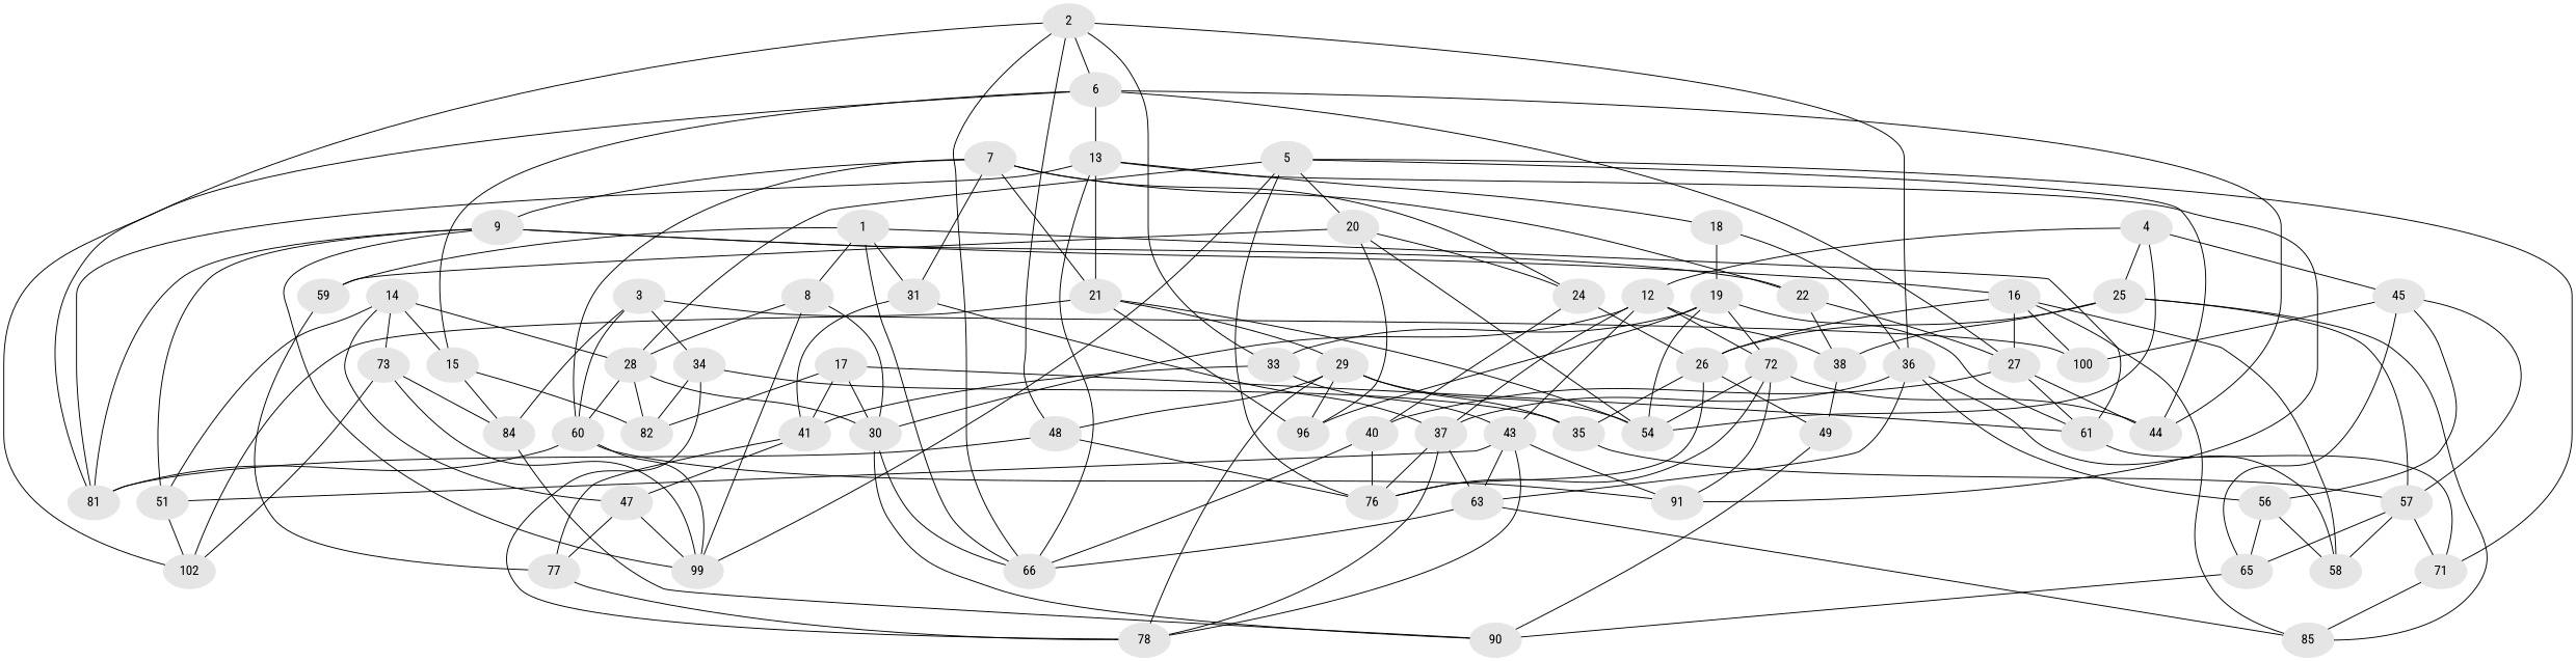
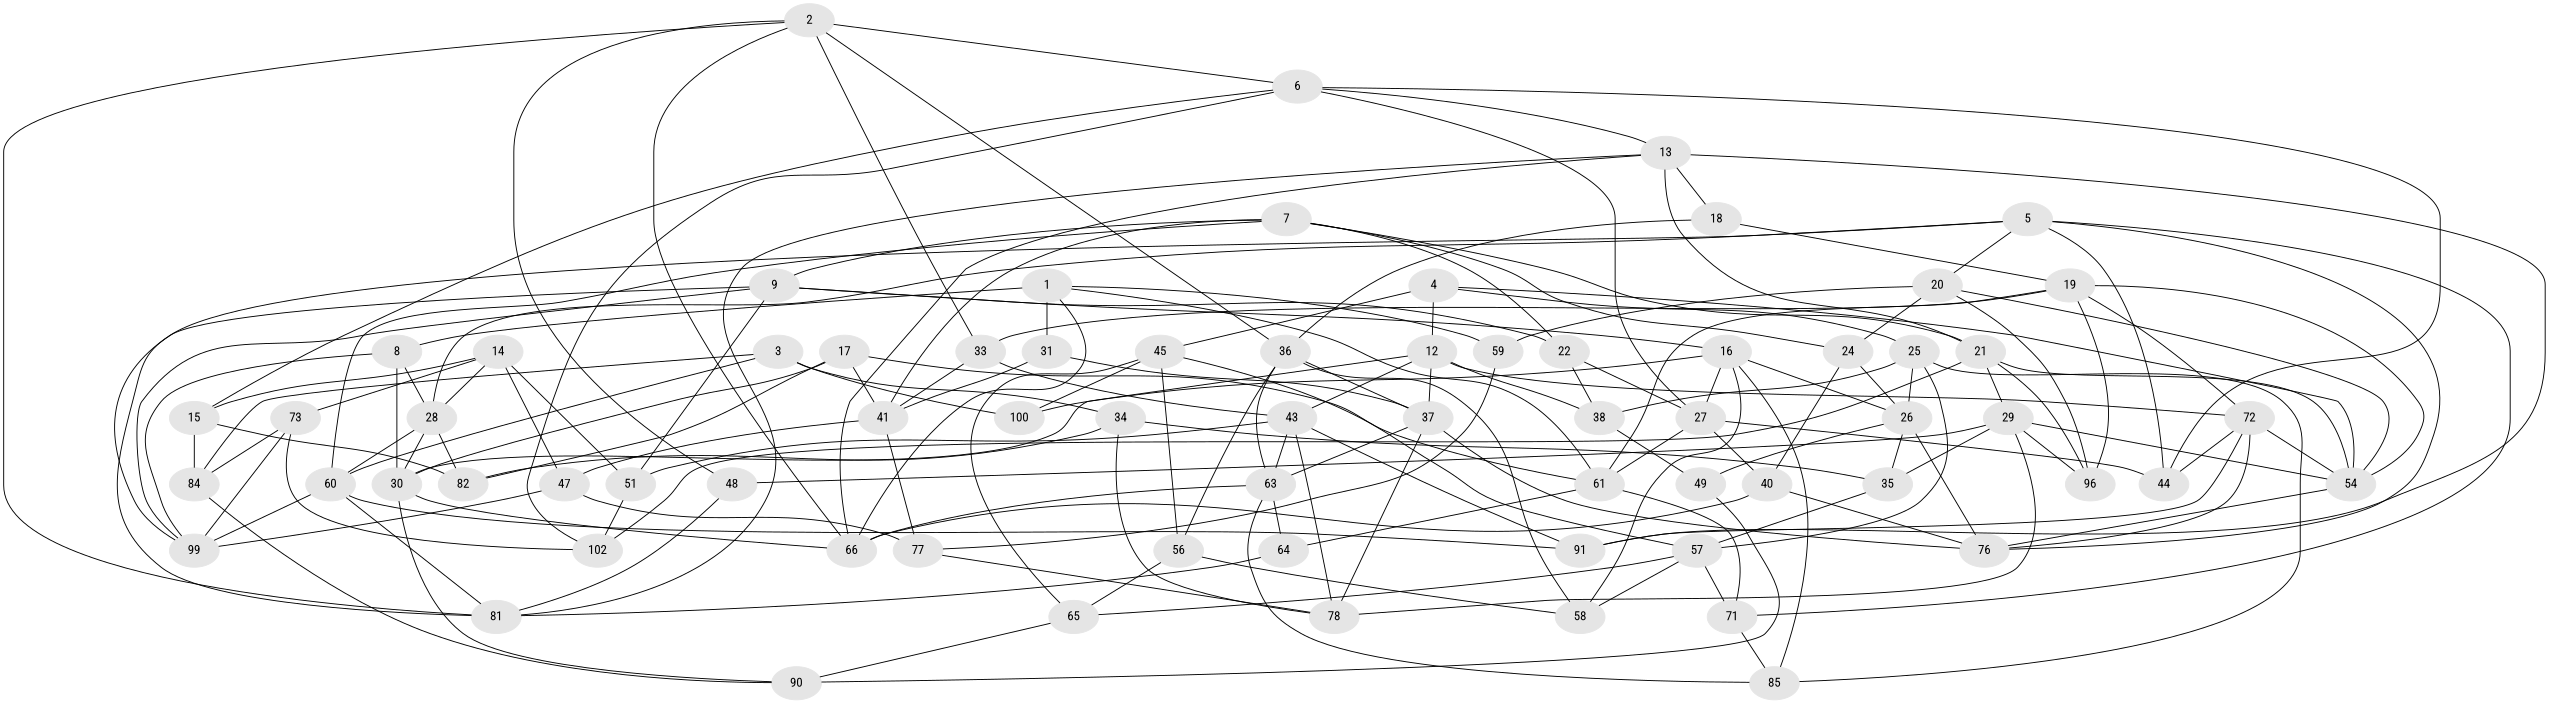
  graph {
    fontname="Roboto Condensed"
    node [color=gray90 fontname="Roboto Condensed" style=filled]
    edge [fontname="Roboto Condensed"]
    1 [super="+10"]
    8
    31
    59
    61 [super="+103"]
    66 [super="+94"]
    28 [super="+69"]
    99 [super="+101"]
    30 [super="+86"]
    41 [super="+55"]
    37 [super="+95"]
    77
    71
+   64
    2 [super="+80"]
    6 [super="+87"]
    33
    36 [super="+52"]
    48
    81 [super="+83"]
    44
    13 [super="+67"]
    15
    27 [super="+42"]
    102
    43 [super="+70"]
    58
    56
    63 [super="+68"]
    76 [super="+93"]
    3
    34
    60 [super="+75"]
    84
    100
    82
    35
    78
    91
    90
    12 [super="+46"]
    n42 [label=72 super="+74"]
    38
    4
    25 [super="+97"]
    45 [super="+104"]
    54 [super="+88"]
    26 [super="+53"]
    85
    57 [super="+62"]
    65
    5 [super="+11"]
    20 [super="+98"]
    24
    96
    21 [super="+79"]
    18
    40
    7 [super="+23"]
    9 [super="+89"]
    22
    16 [super="+50"]
    51
    29 [super="+92"]
    47
    49
    19 [super="+39"]
    14 [super="+72"]
    73
    17
    1 -- 8
    1 -- 31 [weight=2]
    1 -- 59
    1 -- 61
    1 -- 66
    8 -- 28
    8 -- 99
    8 -- 30
    31 -- 41
    31 -- 37
    59 -- 77
    61 -- 71
+   61 -- 64
    28 -- 30
    28 -- 60
    28 -- 82
    30 -- 66
    30 -- 90
    41 -- 77
    41 -- 47
    37 -- 63
    37 -- 76
    37 -- 78
    77 -- 78
    71 -- 85
+   64 -- 81
    2 -- 66
    2 -- 6
    2 -- 33
    2 -- 36
    2 -- 48
    2 -- 81
    6 -- 44
    6 -- 13
    6 -- 15
    6 -- 27
    6 -- 102
    33 -- 41
    33 -- 43
    36 -- 37
    36 -- 58
    36 -- 56
    36 -- 63
    48 -- 81
-   48 -- 76
+   54 -- 76
    13 -- 66
    13 -- 81
    13 -- 91
    13 -- 21
    13 -- 18
    15 -- 84
    15 -- 82
    27 -- 61
    27 -- 44
    27 -- 40
    43 -- 63
    43 -- 78
    43 -- 91
    43 -- 51
    56 -- 58
    56 -- 65
    63 -- 66
+   63 -- 64
    63 -- 85
    3 -- 34
    3 -- 60
    3 -- 84
    3 -- 100
    34 -- 82
    34 -- 35
    34 -- 78
    60 -- 99
    60 -- 81
    60 -- 91
    84 -- 90
    35 -- 57
    12 -- 30
    12 -- 37
    12 -- 43
    12 -- n42
    12 -- 38
    n42 -- 44
    n42 -- 76
    n42 -- 91
    n42 -- 54
    38 -- 49
    4 -- 12
    4 -- 25
    4 -- 45
    4 -- 54
    25 -- 38
    25 -- 26
    25 -- 85
    25 -- 57
    45 -- 56
    45 -- 100 [weight=2]
    45 -- 57
    45 -- 65
    26 -- 76
    26 -- 35
    26 -- 49
    57 -- 71
    57 -- 58
    57 -- 65
    65 -- 90
    5 -- 28
    5 -- 99
    5 -- 71
    5 -- 44
    5 -- 76
    5 -- 20
    20 -- 59 [weight=2]
    20 -- 54
    20 -- 24
    20 -- 96
    24 -- 26
    24 -- 40
    21 -- 102
    21 -- 54
    21 -- 96
    21 -- 29
    18 -- 36
    18 -- 19
    40 -- 66
    40 -- 76
-   7 -- 31
+   7 -- 41
    7 -- 60
    7 -- 24
    7 -- 21
    7 -- 9
    7 -- 22
    9 -- 99
    9 -- 81
    9 -- 22
    9 -- 16
    9 -- 51
    22 -- 27
    22 -- 38
    16 -- 27
    16 -- 58
    16 -- 100
    16 -- 26
    16 -- 85
    51 -- 102
    29 -- 48
    29 -- 35
    29 -- 78
    29 -- 54
    29 -- 96
    47 -- 99
    47 -- 77
    49 -- 90
    19 -- 61
    19 -- 33
    19 -- n42
    19 -- 54
    19 -- 96
    14 -- 28
    14 -- 15
    14 -- 51
    14 -- 47
    14 -- 73
    73 -- 99
    73 -- 102
    73 -- 84
    17 -- 61
    17 -- 30
    17 -- 41
    17 -- 82
  }
